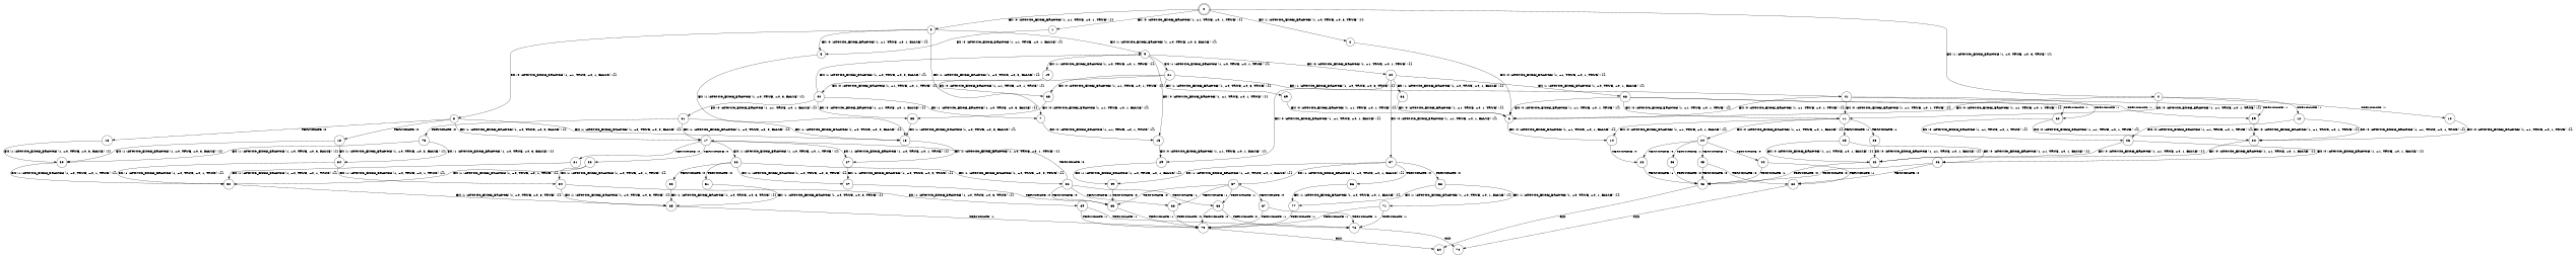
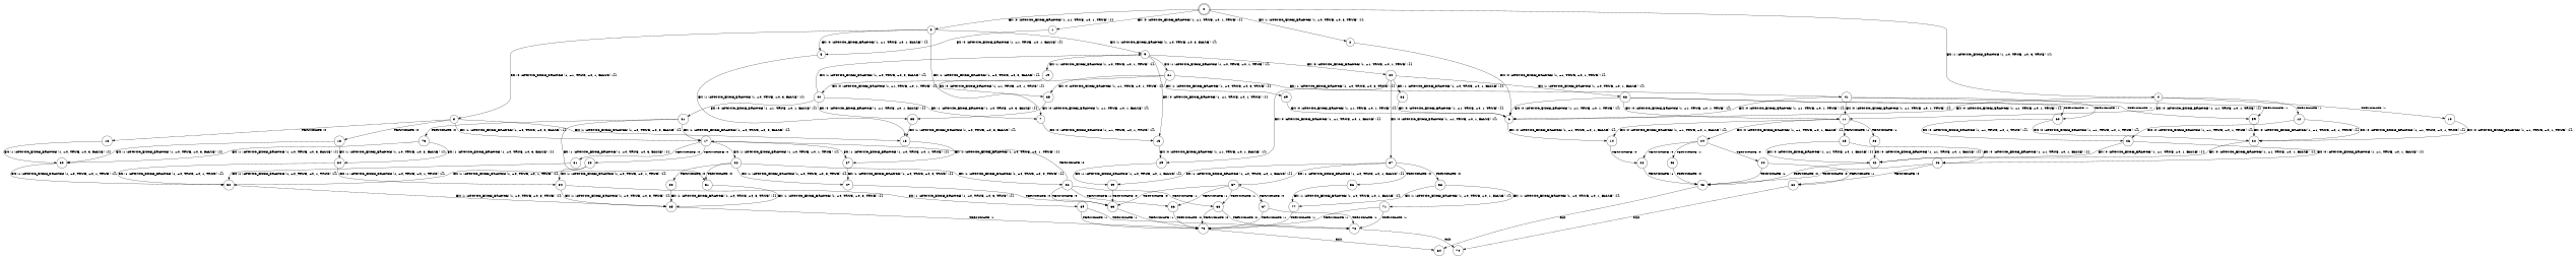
  digraph {
    node [shape=circle]
    0 [peripheries=2]
    1
    2
    3
    4
    5
    6
    7
    8
    9
    10
    11
    12
    13
    14
    15
    16
    17
    18
    19
    20
    21
    22
    23
    24
    25
    26
    27
    28
    29
    30
    31
    32
    33
    34
    35
    36
    37
    38
    39
    40
    41
    42
    43
    44
-   45
    46
    47
    48
    49
    50
    51
    52
    53
    54
    55
    56
    57
    58
    59
    60
    61
    62
    63
    64
    65
    66
    68
    69
    n70 [label=77]
    67
    71
    73
    74
    75
    76
    0 -> 1 [label="EX !0 !ATOMIC_EXCH_BRANCH (1, +1, TRUE, +0, 1, TRUE) !{}"]
    0 -> 2 [label="EX !1 !ATOMIC_EXCH_BRANCH (1, +0, TRUE, +0, 3, TRUE) !{}"]
    0 -> 3 [label="EX !0 !ATOMIC_EXCH_BRANCH (1, +1, TRUE, +0, 1, TRUE) !{}"]
    0 -> 4 [label="EX !1 !ATOMIC_EXCH_BRANCH (1, +0, TRUE, +0, 3, TRUE) !{}"]
    1 -> 5 [label="EX !0 !ATOMIC_EXCH_BRANCH (1, +1, TRUE, +0, 1, FALSE) !{}"]
    2 -> 6 [label="EX !0 !ATOMIC_EXCH_BRANCH (1, +1, TRUE, +0, 1, TRUE) !{}"]
    3 -> 5 [label="EX !0 !ATOMIC_EXCH_BRANCH (1, +1, TRUE, +0, 1, FALSE) !{}"]
    3 -> 7 [label="EX !1 !ATOMIC_EXCH_BRANCH (1, +0, TRUE, +0, 3, FALSE) !{}"]
    3 -> 8 [label="EX !0 !ATOMIC_EXCH_BRANCH (1, +1, TRUE, +0, 1, FALSE) !{}"]
    3 -> 9 [label="EX !1 !ATOMIC_EXCH_BRANCH (1, +0, TRUE, +0, 3, FALSE) !{}"]
    4 -> 6 [label="EX !0 !ATOMIC_EXCH_BRANCH (1, +1, TRUE, +0, 1, TRUE) !{}"]
    4 -> 10 [label="TERMINATE !1"]
    4 -> 11 [label="EX !0 !ATOMIC_EXCH_BRANCH (1, +1, TRUE, +0, 1, TRUE) !{}"]
    4 -> 12 [label="TERMINATE !1"]
    5 -> 13 [label="EX !1 !ATOMIC_EXCH_BRANCH (1, +0, TRUE, +0, 3, FALSE) !{}"]
    6 -> 14 [label="EX !0 !ATOMIC_EXCH_BRANCH (1, +1, TRUE, +0, 1, FALSE) !{}"]
    7 -> 15 [label="EX !0 !ATOMIC_EXCH_BRANCH (1, +1, TRUE, +0, 1, TRUE) !{}"]
    8 -> 13 [label="EX !1 !ATOMIC_EXCH_BRANCH (1, +0, TRUE, +0, 3, FALSE) !{}"]
    8 -> 16 [label="TERMINATE !0"]
    8 -> 17 [label="EX !1 !ATOMIC_EXCH_BRANCH (1, +0, TRUE, +0, 3, FALSE) !{}"]
    8 -> 18 [label="TERMINATE !0"]
    9 -> 15 [label="EX !0 !ATOMIC_EXCH_BRANCH (1, +1, TRUE, +0, 1, TRUE) !{}"]
    9 -> 19 [label="EX !1 !ATOMIC_EXCH_BRANCH (1, +0, TRUE, +0, 1, TRUE) !{}"]
    9 -> 20 [label="EX !0 !ATOMIC_EXCH_BRANCH (1, +1, TRUE, +0, 1, TRUE) !{}"]
    9 -> 21 [label="EX !1 !ATOMIC_EXCH_BRANCH (1, +0, TRUE, +0, 1, TRUE) !{}"]
    10 -> 22 [label="EX !0 !ATOMIC_EXCH_BRANCH (1, +1, TRUE, +0, 1, TRUE) !{}"]
    11 -> 14 [label="EX !0 !ATOMIC_EXCH_BRANCH (1, +1, TRUE, +0, 1, FALSE) !{}"]
    11 -> 23 [label="TERMINATE !1"]
    11 -> 24 [label="EX !0 !ATOMIC_EXCH_BRANCH (1, +1, TRUE, +0, 1, FALSE) !{}"]
    11 -> 25 [label="TERMINATE !1"]
    12 -> 22 [label="EX !0 !ATOMIC_EXCH_BRANCH (1, +1, TRUE, +0, 1, TRUE) !{}"]
    12 -> 26 [label="EX !0 !ATOMIC_EXCH_BRANCH (1, +1, TRUE, +0, 1, TRUE) !{}"]
    13 -> 27 [label="EX !1 !ATOMIC_EXCH_BRANCH (1, +0, TRUE, +0, 1, TRUE) !{}"]
    14 -> 28 [label="TERMINATE !0"]
    15 -> 29 [label="EX !0 !ATOMIC_EXCH_BRANCH (1, +1, TRUE, +0, 1, FALSE) !{}"]
    16 -> 30 [label="EX !1 !ATOMIC_EXCH_BRANCH (1, +0, TRUE, +0, 3, FALSE) !{}"]
    17 -> 27 [label="EX !1 !ATOMIC_EXCH_BRANCH (1, +0, TRUE, +0, 1, TRUE) !{}"]
    17 -> 31 [label="TERMINATE !0"]
    17 -> 32 [label="EX !1 !ATOMIC_EXCH_BRANCH (1, +0, TRUE, +0, 1, TRUE) !{}"]
    17 -> 33 [label="TERMINATE !0"]
    18 -> 30 [label="EX !1 !ATOMIC_EXCH_BRANCH (1, +0, TRUE, +0, 3, FALSE) !{}"]
    18 -> 34 [label="EX !1 !ATOMIC_EXCH_BRANCH (1, +0, TRUE, +0, 3, FALSE) !{}"]
    19 -> 35 [label="EX !0 !ATOMIC_EXCH_BRANCH (1, +1, TRUE, +0, 1, TRUE) !{}"]
    20 -> 29 [label="EX !0 !ATOMIC_EXCH_BRANCH (1, +1, TRUE, +0, 1, FALSE) !{}"]
    20 -> 36 [label="EX !1 !ATOMIC_EXCH_BRANCH (1, +0, TRUE, +0, 1, FALSE) !{}"]
    20 -> 37 [label="EX !0 !ATOMIC_EXCH_BRANCH (1, +1, TRUE, +0, 1, FALSE) !{}"]
    20 -> 38 [label="EX !1 !ATOMIC_EXCH_BRANCH (1, +0, TRUE, +0, 1, FALSE) !{}"]
    21 -> 35 [label="EX !0 !ATOMIC_EXCH_BRANCH (1, +1, TRUE, +0, 1, TRUE) !{}"]
    21 -> 39 [label="EX !1 !ATOMIC_EXCH_BRANCH (1, +0, TRUE, +0, 3, TRUE) !{}"]
    21 -> 40 [label="EX !0 !ATOMIC_EXCH_BRANCH (1, +1, TRUE, +0, 1, TRUE) !{}"]
    21 -> 41 [label="EX !1 !ATOMIC_EXCH_BRANCH (1, +0, TRUE, +0, 3, TRUE) !{}"]
    22 -> 42 [label="EX !0 !ATOMIC_EXCH_BRANCH (1, +1, TRUE, +0, 1, FALSE) !{}"]
    23 -> 42 [label="EX !0 !ATOMIC_EXCH_BRANCH (1, +1, TRUE, +0, 1, FALSE) !{}"]
    24 -> 28 [label="TERMINATE !0"]
    24 -> 43 [label="TERMINATE !1"]
    24 -> 44 [label="TERMINATE !0"]
-   24 -> 45 [label="TERMINATE !1"]
    25 -> 42 [label="EX !0 !ATOMIC_EXCH_BRANCH (1, +1, TRUE, +0, 1, FALSE) !{}"]
    25 -> 46 [label="EX !0 !ATOMIC_EXCH_BRANCH (1, +1, TRUE, +0, 1, FALSE) !{}"]
    26 -> 42 [label="EX !0 !ATOMIC_EXCH_BRANCH (1, +1, TRUE, +0, 1, FALSE) !{}"]
    26 -> 46 [label="EX !0 !ATOMIC_EXCH_BRANCH (1, +1, TRUE, +0, 1, FALSE) !{}"]
    27 -> 47 [label="EX !1 !ATOMIC_EXCH_BRANCH (1, +0, TRUE, +0, 3, TRUE) !{}"]
    28 -> 48 [label="TERMINATE !1"]
    29 -> 49 [label="EX !1 !ATOMIC_EXCH_BRANCH (1, +0, TRUE, +0, 1, FALSE) !{}"]
    30 -> 50 [label="EX !1 !ATOMIC_EXCH_BRANCH (1, +0, TRUE, +0, 1, TRUE) !{}"]
    31 -> 50 [label="EX !1 !ATOMIC_EXCH_BRANCH (1, +0, TRUE, +0, 1, TRUE) !{}"]
    32 -> 47 [label="EX !1 !ATOMIC_EXCH_BRANCH (1, +0, TRUE, +0, 3, TRUE) !{}"]
    32 -> 51 [label="TERMINATE !0"]
    32 -> 52 [label="EX !1 !ATOMIC_EXCH_BRANCH (1, +0, TRUE, +0, 3, TRUE) !{}"]
    32 -> 53 [label="TERMINATE !0"]
    33 -> 50 [label="EX !1 !ATOMIC_EXCH_BRANCH (1, +0, TRUE, +0, 1, TRUE) !{}"]
    33 -> 54 [label="EX !1 !ATOMIC_EXCH_BRANCH (1, +0, TRUE, +0, 1, TRUE) !{}"]
    34 -> 50 [label="EX !1 !ATOMIC_EXCH_BRANCH (1, +0, TRUE, +0, 1, TRUE) !{}"]
    34 -> 54 [label="EX !1 !ATOMIC_EXCH_BRANCH (1, +0, TRUE, +0, 1, TRUE) !{}"]
    35 -> 55 [label="EX !0 !ATOMIC_EXCH_BRANCH (1, +1, TRUE, +0, 1, FALSE) !{}"]
    36 -> 6 [label="EX !0 !ATOMIC_EXCH_BRANCH (1, +1, TRUE, +0, 1, TRUE) !{}"]
    37 -> 49 [label="EX !1 !ATOMIC_EXCH_BRANCH (1, +0, TRUE, +0, 1, FALSE) !{}"]
    37 -> 56 [label="TERMINATE !0"]
    37 -> 57 [label="EX !1 !ATOMIC_EXCH_BRANCH (1, +0, TRUE, +0, 1, FALSE) !{}"]
    37 -> 58 [label="TERMINATE !0"]
    38 -> 6 [label="EX !0 !ATOMIC_EXCH_BRANCH (1, +1, TRUE, +0, 1, TRUE) !{}"]
    38 -> 11 [label="EX !0 !ATOMIC_EXCH_BRANCH (1, +1, TRUE, +0, 1, TRUE) !{}"]
    38 -> 59 [label="TERMINATE !1"]
    38 -> 60 [label="TERMINATE !1"]
    39 -> 6 [label="EX !0 !ATOMIC_EXCH_BRANCH (1, +1, TRUE, +0, 1, TRUE) !{}"]
    40 -> 7 [label="EX !1 !ATOMIC_EXCH_BRANCH (1, +0, TRUE, +0, 3, FALSE) !{}"]
    40 -> 9 [label="EX !1 !ATOMIC_EXCH_BRANCH (1, +0, TRUE, +0, 3, FALSE) !{}"]
    40 -> 55 [label="EX !0 !ATOMIC_EXCH_BRANCH (1, +1, TRUE, +0, 1, FALSE) !{}"]
    40 -> 61 [label="EX !0 !ATOMIC_EXCH_BRANCH (1, +1, TRUE, +0, 1, FALSE) !{}"]
    41 -> 6 [label="EX !0 !ATOMIC_EXCH_BRANCH (1, +1, TRUE, +0, 1, TRUE) !{}"]
    41 -> 11 [label="EX !0 !ATOMIC_EXCH_BRANCH (1, +1, TRUE, +0, 1, TRUE) !{}"]
    41 -> 59 [label="TERMINATE !1"]
    41 -> 60 [label="TERMINATE !1"]
    42 -> 48 [label="TERMINATE !0"]
    43 -> 48 [label="TERMINATE !0"]
    44 -> 48 [label="TERMINATE !1"]
    44 -> 62 [label="TERMINATE !1"]
-   45 -> 48 [label="TERMINATE !0"]
-   45 -> 62 [label="TERMINATE !0"]
    46 -> 48 [label="TERMINATE !0"]
    46 -> 62 [label="TERMINATE !0"]
    47 -> 63 [label="TERMINATE !0"]
    48 -> 64 [label=exit]
    49 -> 63 [label="TERMINATE !0"]
    50 -> 65 [label="EX !1 !ATOMIC_EXCH_BRANCH (1, +0, TRUE, +0, 3, TRUE) !{}"]
    51 -> 65 [label="EX !1 !ATOMIC_EXCH_BRANCH (1, +0, TRUE, +0, 3, TRUE) !{}"]
    52 -> 17 [label="TERMINATE !0"]
    52 -> 63 [label="TERMINATE !0"]
    52 -> 66 [label="TERMINATE !1"]
    52 -> 68 [label="TERMINATE !1"]
    53 -> 65 [label="EX !1 !ATOMIC_EXCH_BRANCH (1, +0, TRUE, +0, 3, TRUE) !{}"]
    54 -> 65 [label="EX !1 !ATOMIC_EXCH_BRANCH (1, +0, TRUE, +0, 3, TRUE) !{}"]
    54 -> 69 [label="EX !1 !ATOMIC_EXCH_BRANCH (1, +0, TRUE, +0, 3, TRUE) !{}"]
    55 -> 13 [label="EX !1 !ATOMIC_EXCH_BRANCH (1, +0, TRUE, +0, 3, FALSE) !{}"]
    56 -> n70 [label="EX !1 !ATOMIC_EXCH_BRANCH (1, +0, TRUE, +0, 1, FALSE) !{}"]
    57 -> 63 [label="TERMINATE !0"]
    57 -> 66 [label="TERMINATE !1"]
    57 -> 68 [label="TERMINATE !1"]
    57 -> 67 [label="TERMINATE !0"]
    58 -> n70 [label="EX !1 !ATOMIC_EXCH_BRANCH (1, +0, TRUE, +0, 1, FALSE) !{}"]
    58 -> 71 [label="EX !1 !ATOMIC_EXCH_BRANCH (1, +0, TRUE, +0, 1, FALSE) !{}"]
    59 -> 22 [label="EX !0 !ATOMIC_EXCH_BRANCH (1, +1, TRUE, +0, 1, TRUE) !{}"]
    60 -> 22 [label="EX !0 !ATOMIC_EXCH_BRANCH (1, +1, TRUE, +0, 1, TRUE) !{}"]
    60 -> 26 [label="EX !0 !ATOMIC_EXCH_BRANCH (1, +1, TRUE, +0, 1, TRUE) !{}"]
-   61 -> 13 [label="EX !1 !ATOMIC_EXCH_BRANCH (1, +0, TRUE, +0, 3, FALSE) !{}"]
+   61 -> 51 [label="EX !1 !ATOMIC_EXCH_BRANCH (1, +0, TRUE, +0, 3, FALSE) !{}"]
    61 -> 17 [label="EX !1 !ATOMIC_EXCH_BRANCH (1, +0, TRUE, +0, 3, FALSE) !{}"]
    61 -> 73 [label="TERMINATE !0"]
    62 -> 74 [label=exit]
    63 -> 75 [label="TERMINATE !1"]
    65 -> 75 [label="TERMINATE !1"]
    66 -> 75 [label="TERMINATE !0"]
    68 -> 75 [label="TERMINATE !0"]
    68 -> 76 [label="TERMINATE !0"]
    69 -> 75 [label="TERMINATE !1"]
    69 -> 76 [label="TERMINATE !1"]
    n70 -> 75 [label="TERMINATE !1"]
    67 -> 75 [label="TERMINATE !1"]
    67 -> 76 [label="TERMINATE !1"]
    71 -> 75 [label="TERMINATE !1"]
    71 -> 76 [label="TERMINATE !1"]
    73 -> 30 [label="EX !1 !ATOMIC_EXCH_BRANCH (1, +0, TRUE, +0, 3, FALSE) !{}"]
    73 -> 34 [label="EX !1 !ATOMIC_EXCH_BRANCH (1, +0, TRUE, +0, 3, FALSE) !{}"]
    75 -> 64 [label=exit]
    76 -> 74 [label=exit]
  }
